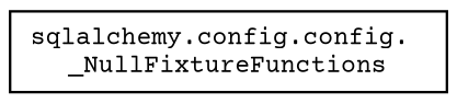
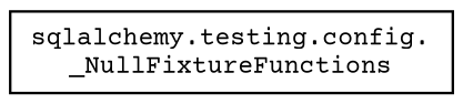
  digraph {
    rankdir=LR
    fontname="Courier Prime"
-   n1 [color=black fillcolor=white fontname="Courier Prime" fontsize=10 height=0.2 label="sqlalchemy.config.config.\l_NullFixtureFunctions" shape=record style=filled width=0.4]
+   n1 [color=black fillcolor=white fontname="Courier Prime" fontsize=10 height=0.2 label="sqlalchemy.testing.config.\l_NullFixtureFunctions" shape=record style=filled width=0.4]
  }
